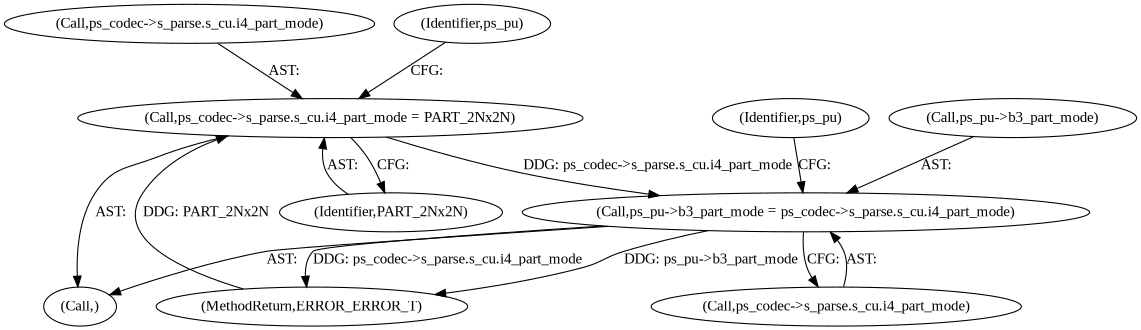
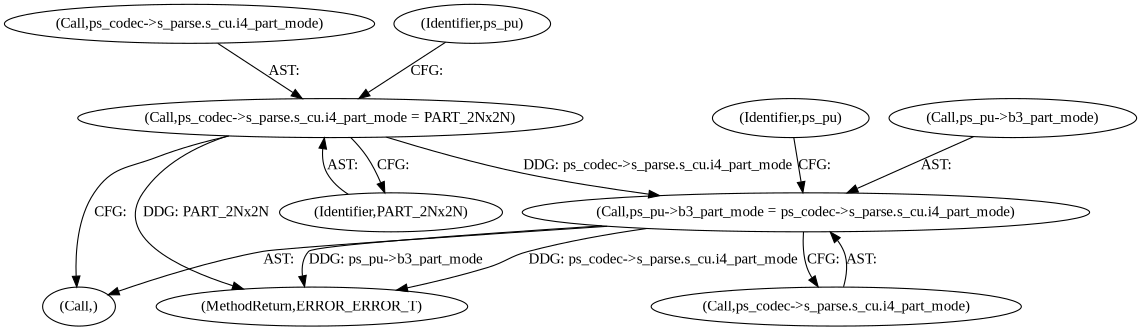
  digraph {
    fontname="Liberation Serif"
    node [fontname="Liberation Serif"]
    edge [fontname="Liberation Serif"]
    n1 [label="(Call,ps_codec->s_parse.s_cu.i4_part_mode = PART_2Nx2N)"]
    n2 [label="(Call,ps_pu->b3_part_mode = ps_codec->s_parse.s_cu.i4_part_mode)"]
    n3 [label="(MethodReturn,ERROR_ERROR_T)"]
    n4 [label="(Identifier,PART_2Nx2N)"]
    n5 [label="(Call,)"]
    n6 [label="(Call,ps_codec->s_parse.s_cu.i4_part_mode)"]
    n7 [label="(Call,ps_pu->b3_part_mode)"]
    n8 [label="(Call,ps_codec->s_parse.s_cu.i4_part_mode)"]
    n9 [label="(Identifier,ps_pu)"]
    n10 [label="(Identifier,ps_pu)"]
    n1 -> n2 [label="DDG: ps_codec->s_parse.s_cu.i4_part_mode"]
-   n3 -> n1 [label="DDG: PART_2Nx2N"]
+   n1 -> n3 [label="DDG: PART_2Nx2N"]
    n1 -> n4 [label="CFG: "]
-   n1 -> n5 [label="AST: "]
+   n1 -> n5 [label="CFG: "]
    n2 -> n3 [label="DDG: ps_codec->s_parse.s_cu.i4_part_mode"]
    n2 -> n3 [label="DDG: ps_pu->b3_part_mode"]
    n2 -> n5 [label="AST: "]
    n2 -> n6 [label="CFG: "]
    n4 -> n1 [label="AST: "]
    n6 -> n2 [label="AST: "]
    n7 -> n2 [label="AST: "]
    n8 -> n1 [label="AST: "]
    n9 -> n1 [label="CFG: "]
    n10 -> n2 [label="CFG: "]
  }
